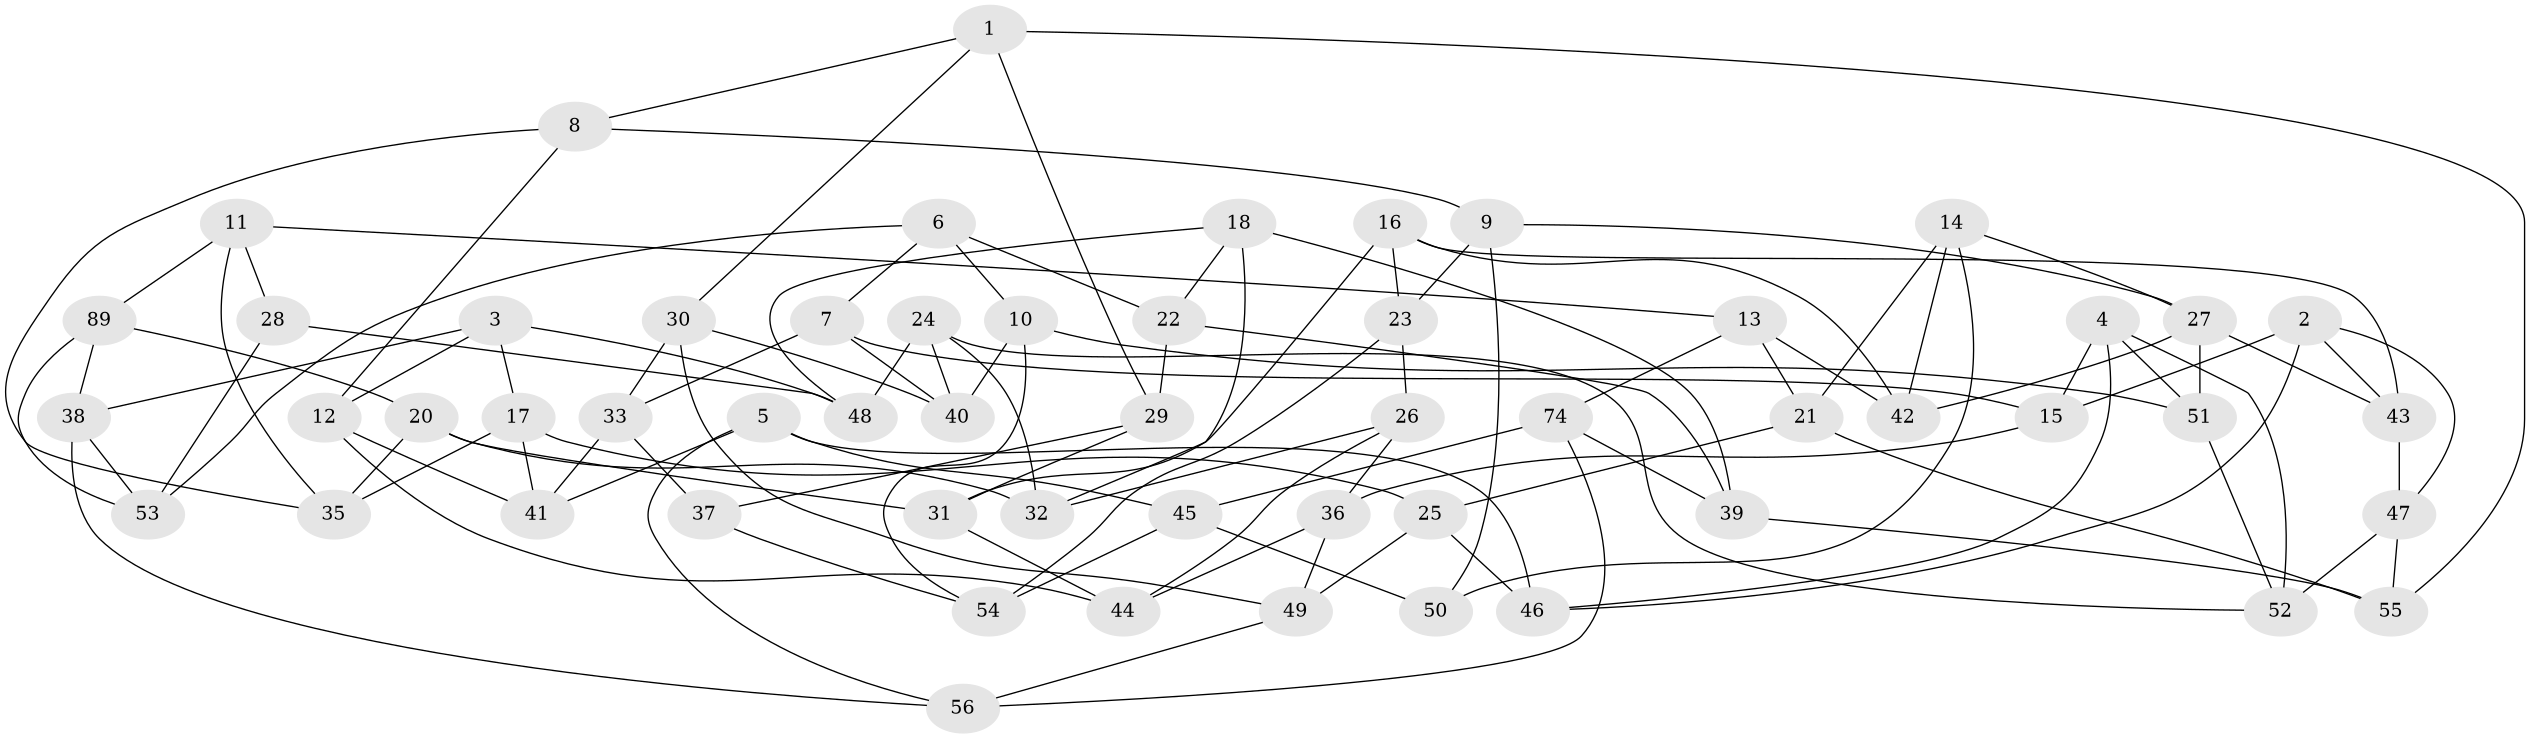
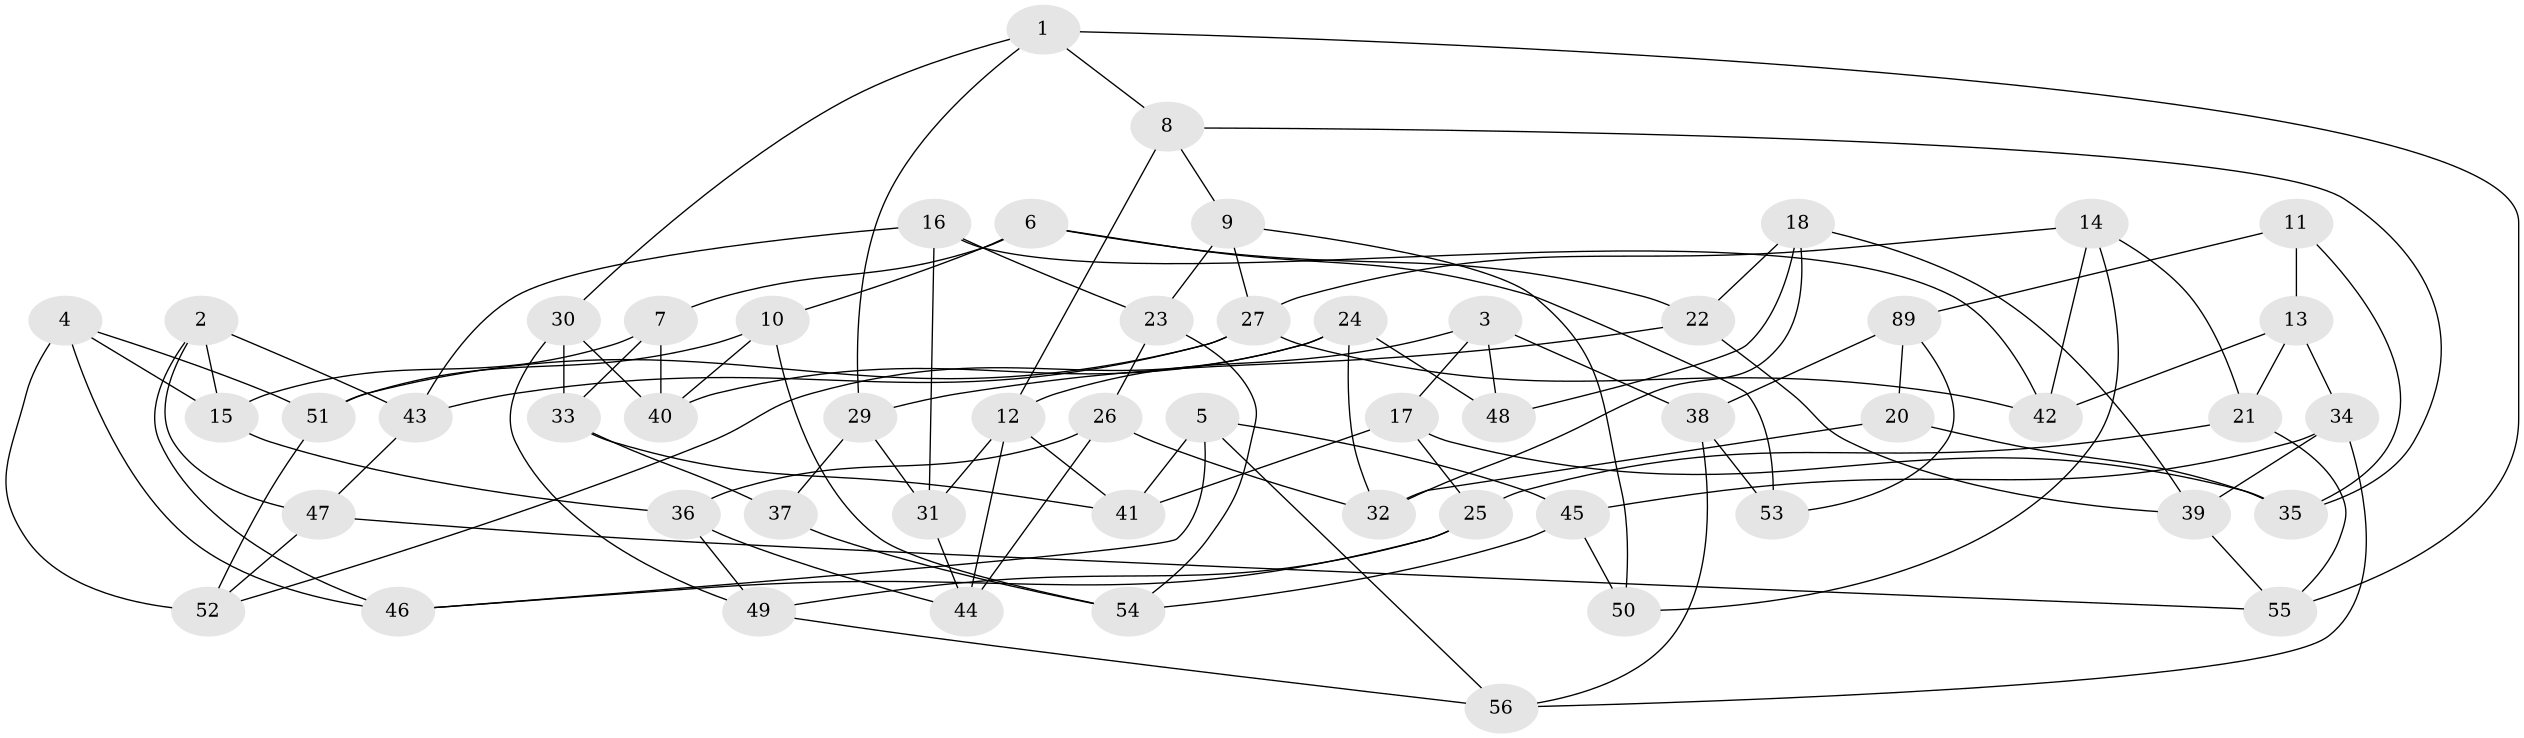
  graph {
    node [color=gray90 style=filled]
    1
    8
    29
    30
    55
    12
    9
    35
    31
    37
    33
    40
    49
    2
    15
    43
    46
    47
    36
    52
    3
    17
    38
    48
    41
    44
    25
    56
    53
    4
    51
    5
    45
    50
    54
    6
    7
    10
    22
    39
    23
    27
    26
    42
    11
    13
    n47 [label=89]
-   28
    21
-   34 [label=74]
+   34
    20
    14
    16
    18
    32
    24
    1 -- 8
    1 -- 29
    1 -- 30
    1 -- 55
    8 -- 12
    8 -- 9
    8 -- 35
    29 -- 31
    29 -- 37
    30 -- 33
    30 -- 40
    30 -- 49
    12 -- 41
    12 -- 44
    9 -- 50
    9 -- 23
    9 -- 27
    31 -- 44
    37 -- 54
    33 -- 37
    33 -- 41
    49 -- 56
    2 -- 15
    2 -- 43
    2 -- 46
    2 -- 47
    15 -- 36
    43 -- 47
    47 -- 55
    47 -- 52
    36 -- 49
    36 -- 44
    3 -- 12
    3 -- 17
    3 -- 38
    3 -- 48
    17 -- 35
    17 -- 41
    17 -- 25
    38 -- 56
    38 -- 53
    25 -- 49
    25 -- 46
    4 -- 15
    4 -- 46
    4 -- 52
    4 -- 51
    51 -- 52
    5 -- 46
    5 -- 41
    5 -- 56
    5 -- 45
    45 -- 50
    45 -- 54
    6 -- 53
    6 -- 7
    6 -- 10
    6 -- 22
    7 -- 33
    7 -- 40
    7 -- 15
    10 -- 40
    10 -- 51
    10 -- 54
    22 -- 29
    22 -- 39
    39 -- 55
    23 -- 54
    23 -- 26
    27 -- 43
    27 -- 51
    27 -- 42
    26 -- 36
    26 -- 44
    26 -- 32
    11 -- 35
    11 -- 13
    11 -- n47
-   11 -- 28
    13 -- 42
    13 -- 21
    13 -- 34
    n47 -- 38
    n47 -- 53
    n47 -- 20
-   28 -- 48
-   28 -- 53
    21 -- 55
    21 -- 25
    34 -- 56
    34 -- 45
    34 -- 39
    20 -- 35
-   20 -- 31
+   12 -- 31
    20 -- 32
    14 -- 50
    14 -- 27
    14 -- 42
    14 -- 21
    16 -- 31
    16 -- 43
    16 -- 23
    16 -- 42
    18 -- 48
    18 -- 22
    18 -- 39
    18 -- 32
    24 -- 40
    24 -- 52
    24 -- 48
    24 -- 32
  }
